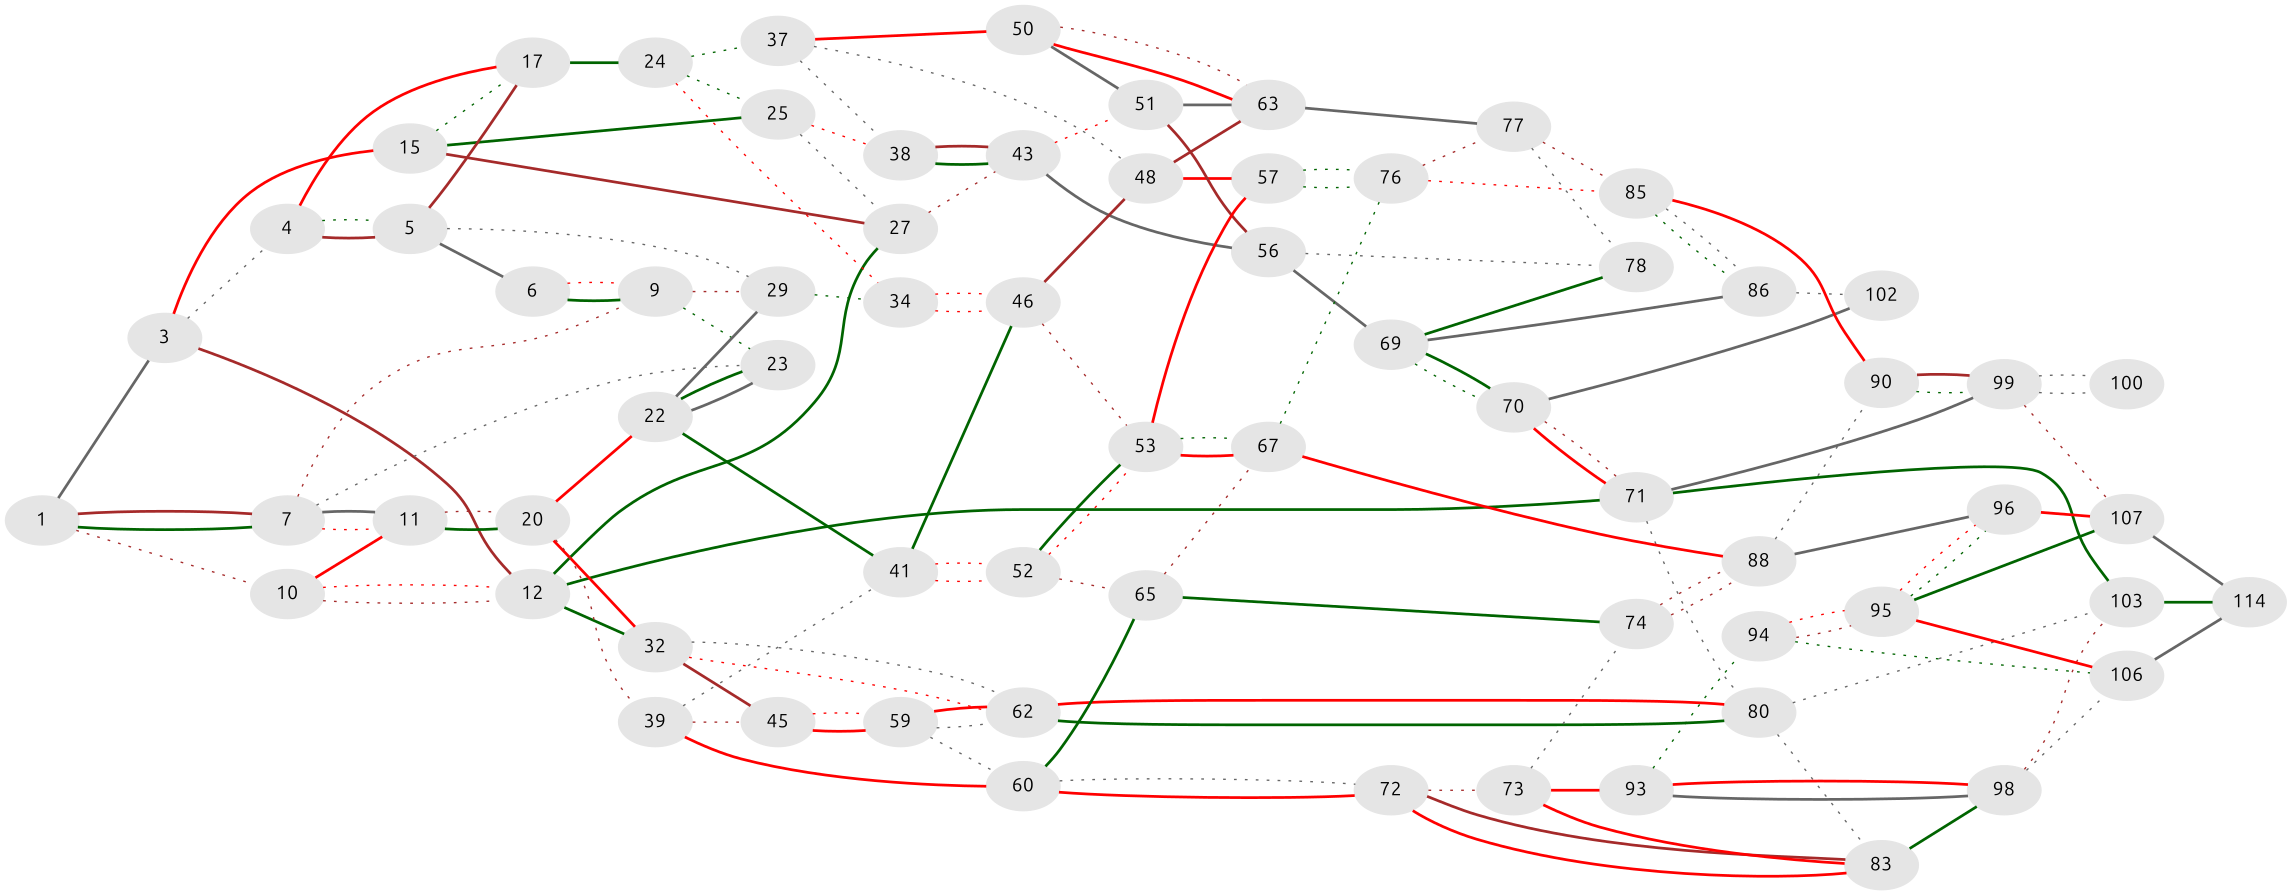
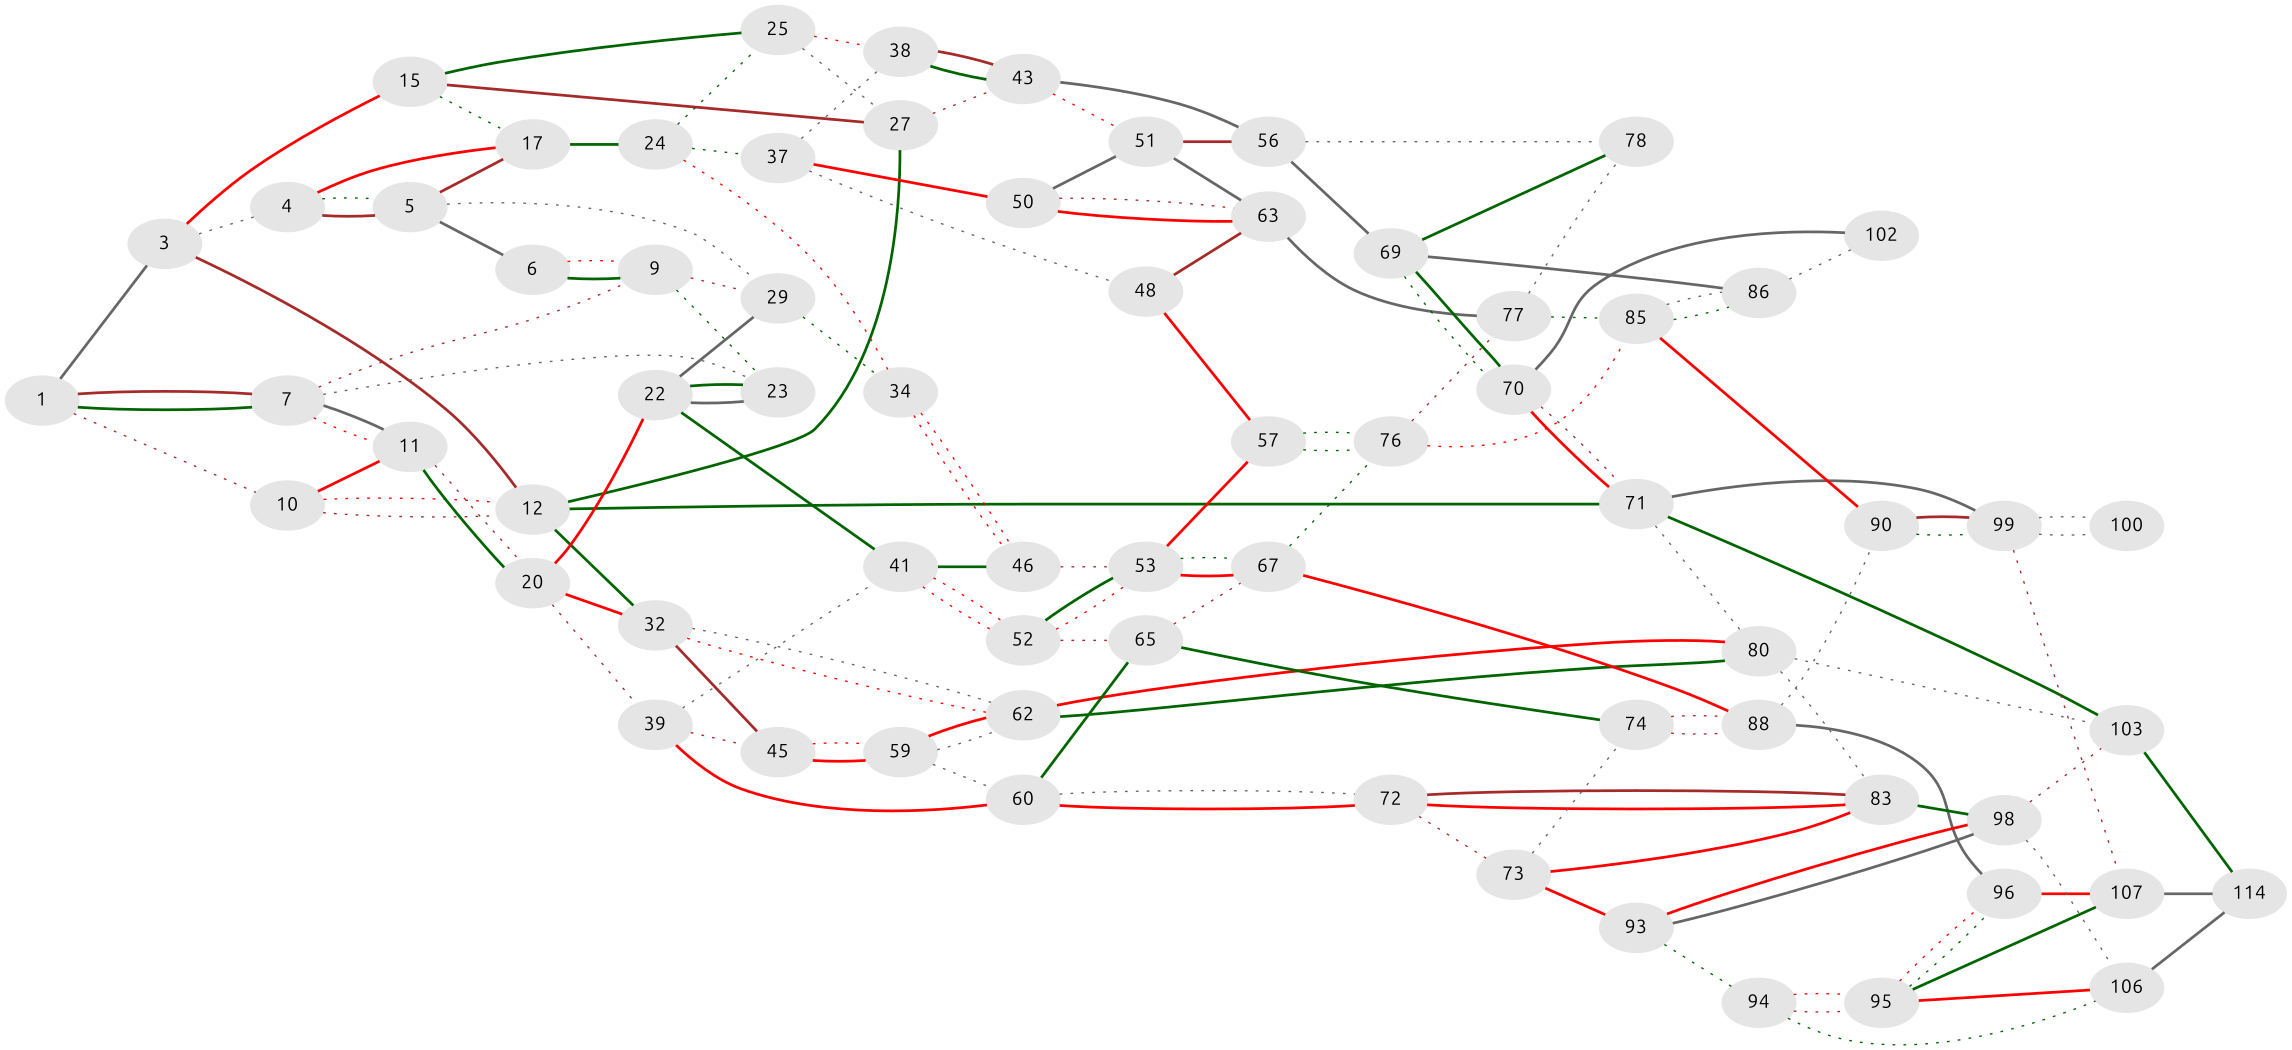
  graph {
    fontname=Ubuntu
    rankdir=LR
    node [color=gray90 fontname=Ubuntu style=filled]
    edge [color=gray40 fontname=Ubuntu style=dotted]
    1 [super="+2"]
    3 [super="+14"]
    7 [super="+8"]
    10
    4
    12 [super="+13"]
    15 [super="+16"]
    9 [super="+28"]
    11
    23
    5 [super="+18"]
    17 [super="+19"]
    27 [super="+36"]
    32 [super="+33"]
    71 [super="+84"]
    25 [super="+26"]
    6
    29 [super="+31"]
    24 [super="+35"]
    34
    20 [super="+21"]
    22 [super="+30"]
    39 [super="+40"]
    43 [super="+44"]
    45
    62
    n27 [label=80 super="+82"]
    99 [super="+109"]
    103 [super="+113"]
    38
    37 [super="+49"]
    41 [super="+42"]
    60 [super="+61"]
    46 [super="+47"]
    52
    48 [super="+58"]
    50
    51 [super="+55"]
    56 [super="+68"]
    59
    53 [super="+54"]
    57
    63 [super="+64"]
    65 [super="+66"]
    72
    69 [super="+87"]
    78
    67 [super="+75"]
    76 [super="+79"]
    77 [super="+80"]
    74
    88 [super="+89"]
    70 [super="+105"]
    86
    85 [super="+91"]
    73 [super="+92"]
    83 [super="+97"]
    90
    96
    102
    107 [super="+108"]
    100
    114
    93
    98 [super="+104"]
    94
    106 [super="+112"]
    95 [super="+110"]
    1 -- 3 [style=bold]
    1 -- 7 [color=darkgreen style=bold]
    1 -- 7 [color=brown style=bold]
    1 -- 10 [color=brown]
    3 -- 4
    3 -- 12 [color=brown style=bold]
    3 -- 15 [color=red style=bold]
    7 -- 9 [color=brown]
    7 -- 11 [color=red]
    7 -- 11 [style=bold]
    7 -- 23
    10 -- 12 [color=brown]
    10 -- 12 [color=red]
    10 -- 11 [color=red style=bold]
    4 -- 5 [color=brown style=bold]
    4 -- 5 [color=darkgreen]
    4 -- 17 [color=red style=bold]
    12 -- 27 [color=darkgreen style=bold]
    12 -- 32 [color=darkgreen style=bold]
    12 -- 71 [color=darkgreen style=bold weight=2]
    15 -- 17 [color=darkgreen]
    15 -- 27 [color=brown style=bold]
    15 -- 25 [color=darkgreen style=bold]
    9 -- 23 [color=darkgreen]
    9 -- 29 [color=brown]
    11 -- 20 [color=darkgreen style=bold]
    11 -- 20 [color=brown]
    5 -- 17 [color=brown style=bold]
    5 -- 6 [style=bold]
    5 -- 29
    17 -- 24 [color=darkgreen style=bold]
    27 -- 43 [color=brown]
    32 -- 45 [color=brown style=bold]
    32 -- 62 [color=red]
    32 -- 62
    71 -- n27
    71 -- 99 [style=bold]
    71 -- 103 [color=darkgreen style=bold]
    25 -- 27
    25 -- 38 [color=red]
    6 -- 9 [color=darkgreen style=bold]
    6 -- 9 [color=red]
    29 -- 34 [color=darkgreen]
    24 -- 25 [color=darkgreen]
    24 -- 34 [color=red]
    24 -- 37 [color=darkgreen]
    34 -- 46 [color=red]
    34 -- 46 [color=red]
    20 -- 32 [color=red style=bold]
    20 -- 22 [color=red style=bold]
    20 -- 39 [color=brown]
    22 -- 23 [style=bold]
    22 -- 23 [color=darkgreen style=bold]
    22 -- 29 [style=bold]
    22 -- 41 [color=darkgreen style=bold]
    39 -- 45 [color=brown]
    39 -- 41
    39 -- 60 [color=red style=bold]
    43 -- 51 [color=red]
    43 -- 56 [style=bold]
    45 -- 59 [color=red style=bold]
    45 -- 59 [color=red]
    62 -- n27 [color=darkgreen style=bold]
    62 -- n27 [color=red style=bold]
    n27 -- 103
    n27 -- 83
    99 -- 107 [color=brown]
    99 -- 100
    99 -- 100
    103 -- 114 [color=darkgreen style=bold]
    38 -- 43 [color=darkgreen style=bold]
    38 -- 43 [color=brown style=bold]
    37 -- 38
    37 -- 48
    37 -- 50 [color=red style=bold]
    41 -- 46 [color=darkgreen style=bold]
    41 -- 52 [color=red]
    41 -- 52 [color=red]
    60 -- 65 [color=darkgreen style=bold]
    60 -- 72 [color=red style=bold]
    60 -- 72
-   46 -- 48 [color=brown style=bold]
    46 -- 53 [color=brown]
    52 -- 53 [color=red]
    52 -- 53 [color=darkgreen style=bold]
    52 -- 65 [color=brown]
    48 -- 57 [color=red style=bold]
    48 -- 63 [color=brown style=bold]
    50 -- 51 [style=bold]
    50 -- 63 [color=red style=bold]
    50 -- 63 [color=brown]
    51 -- 56 [color=brown style=bold]
    51 -- 63 [style=bold]
    56 -- 69 [style=bold]
    56 -- 78
    59 -- 62
    59 -- 62 [color=red style=bold]
    59 -- 60
    53 -- 57 [color=red style=bold]
    53 -- 67 [color=red style=bold]
    53 -- 67 [color=darkgreen]
    57 -- 76 [color=darkgreen]
    57 -- 76 [color=darkgreen]
    63 -- 77 [style=bold]
    65 -- 67 [color=brown]
    65 -- 74 [color=darkgreen style=bold]
    72 -- 73 [color=brown]
    72 -- 83 [color=red style=bold]
    72 -- 83 [color=brown style=bold]
    69 -- 78 [color=darkgreen style=bold]
    69 -- 70 [color=darkgreen]
    69 -- 70 [color=darkgreen style=bold]
    69 -- 86 [style=bold]
    67 -- 76 [color=darkgreen]
    67 -- 88 [color=red style=bold]
    76 -- 77 [color=brown]
    76 -- 85 [color=red]
    77 -- 78
-   77 -- 85 [color=brown]
+   77 -- 85 [color=darkgreen]
    74 -- 88 [color=brown]
    74 -- 88 [color=brown]
    88 -- 90
    88 -- 96 [style=bold]
    70 -- 71 [color=red style=bold]
    70 -- 71 [color=brown]
    70 -- 102 [style=bold]
    86 -- 102
    85 -- 86 [color=darkgreen]
    85 -- 86
    85 -- 90 [color=red style=bold]
    73 -- 74
    73 -- 83 [color=red style=bold]
    73 -- 93 [color=red style=bold]
    83 -- 98 [color=darkgreen style=bold]
    90 -- 99 [color=darkgreen]
    90 -- 99 [color=brown style=bold]
    96 -- 107 [color=red style=bold]
    107 -- 114 [style=bold]
    93 -- 98 [style=bold]
    93 -- 98 [color=red style=bold]
    93 -- 94 [color=darkgreen]
    98 -- 103 [color=brown]
    98 -- 106
    94 -- 106 [color=darkgreen]
    94 -- 95 [color=brown]
    94 -- 95 [color=red]
    106 -- 114 [style=bold]
    95 -- 96 [color=darkgreen]
    95 -- 96 [color=red]
    95 -- 107 [color=darkgreen style=bold]
    95 -- 106 [color=red style=bold]
  }
